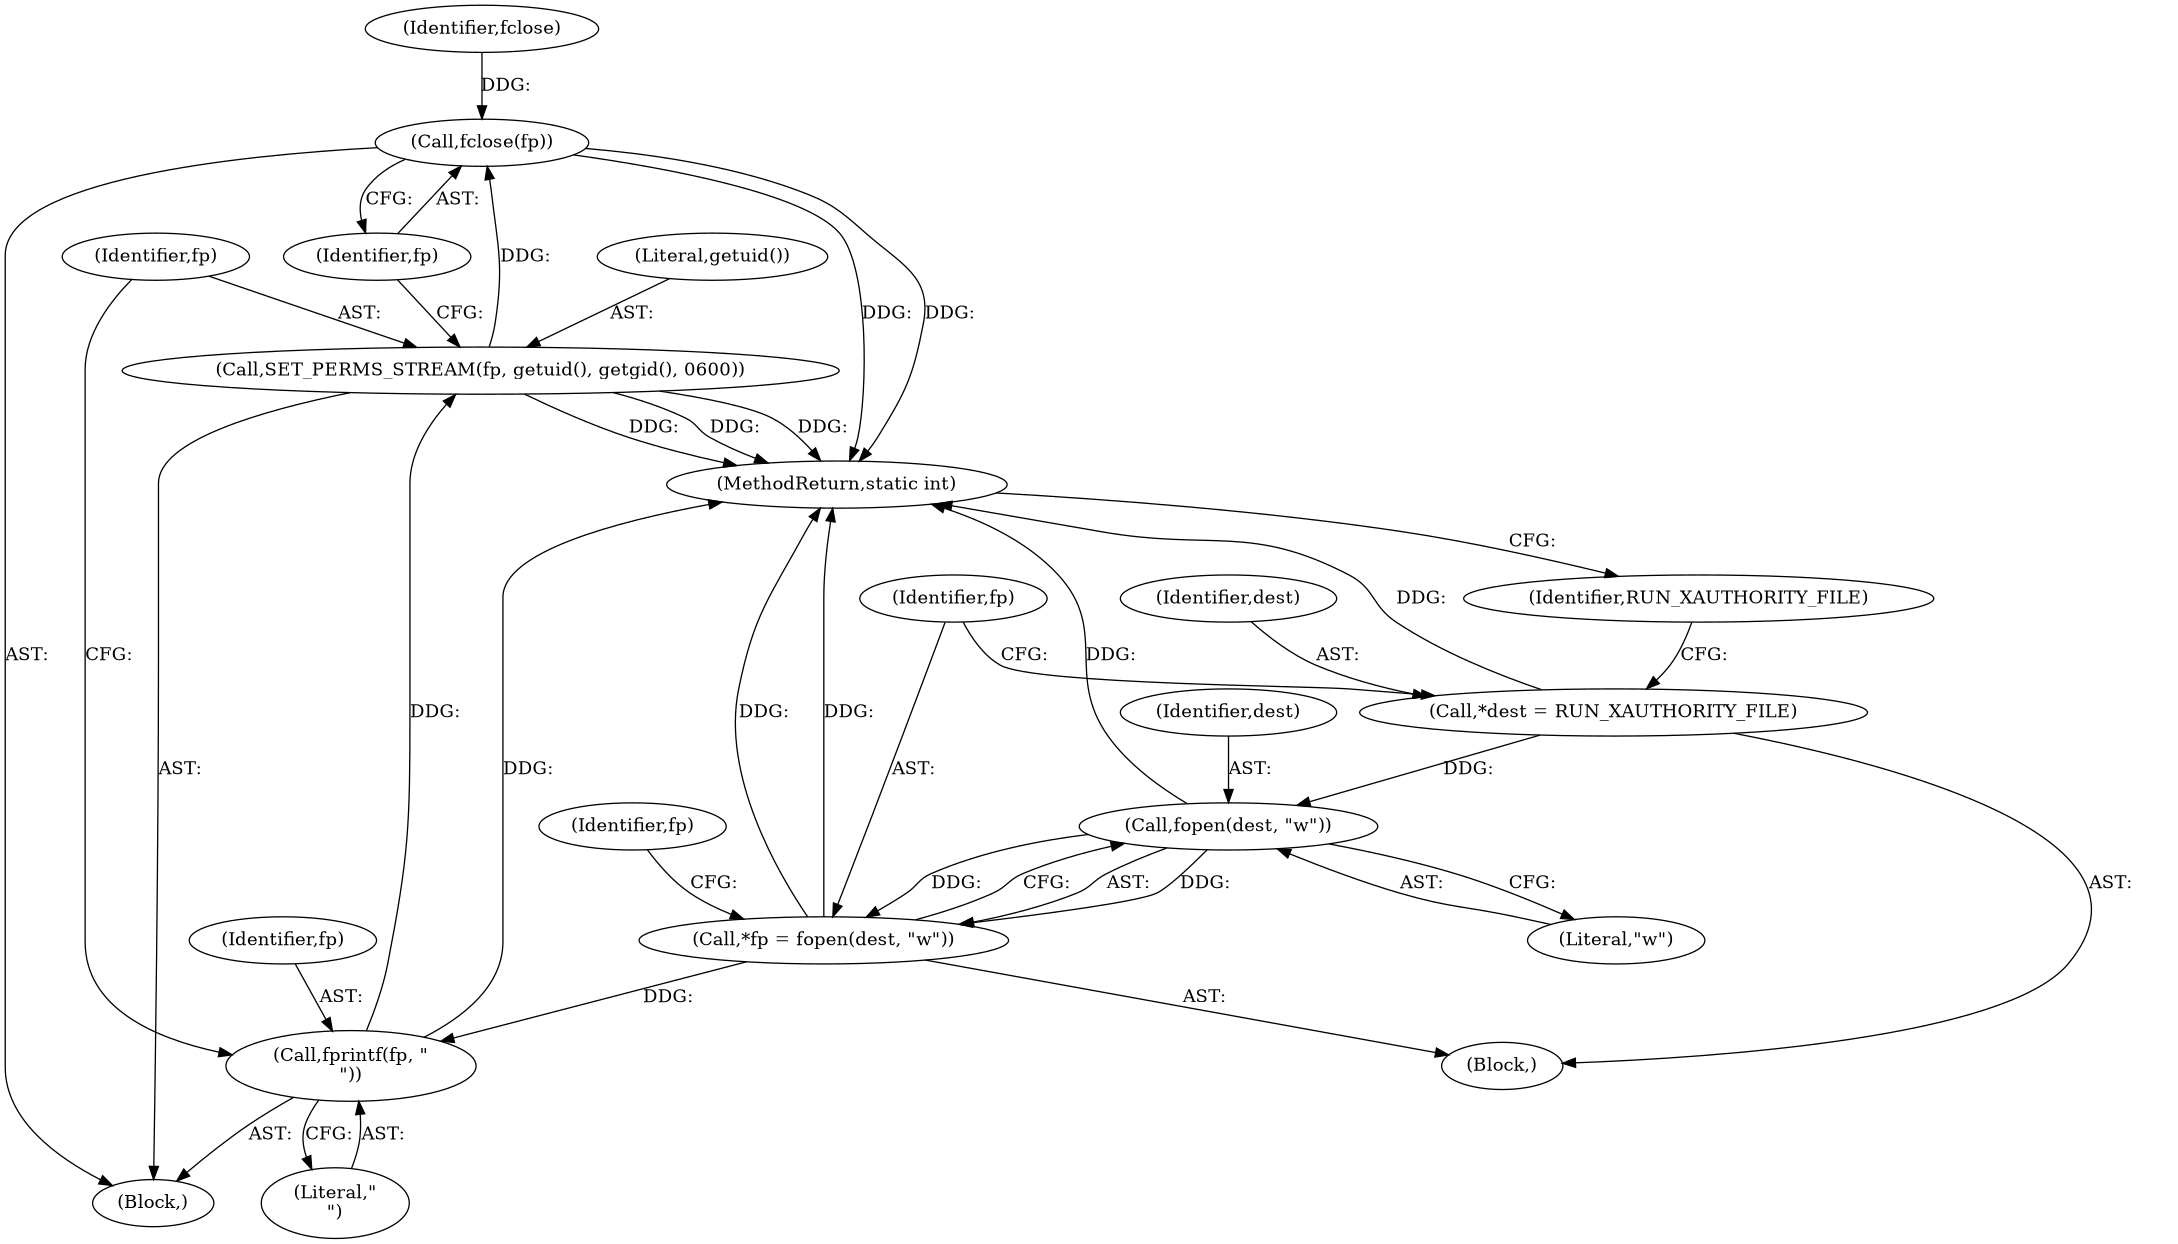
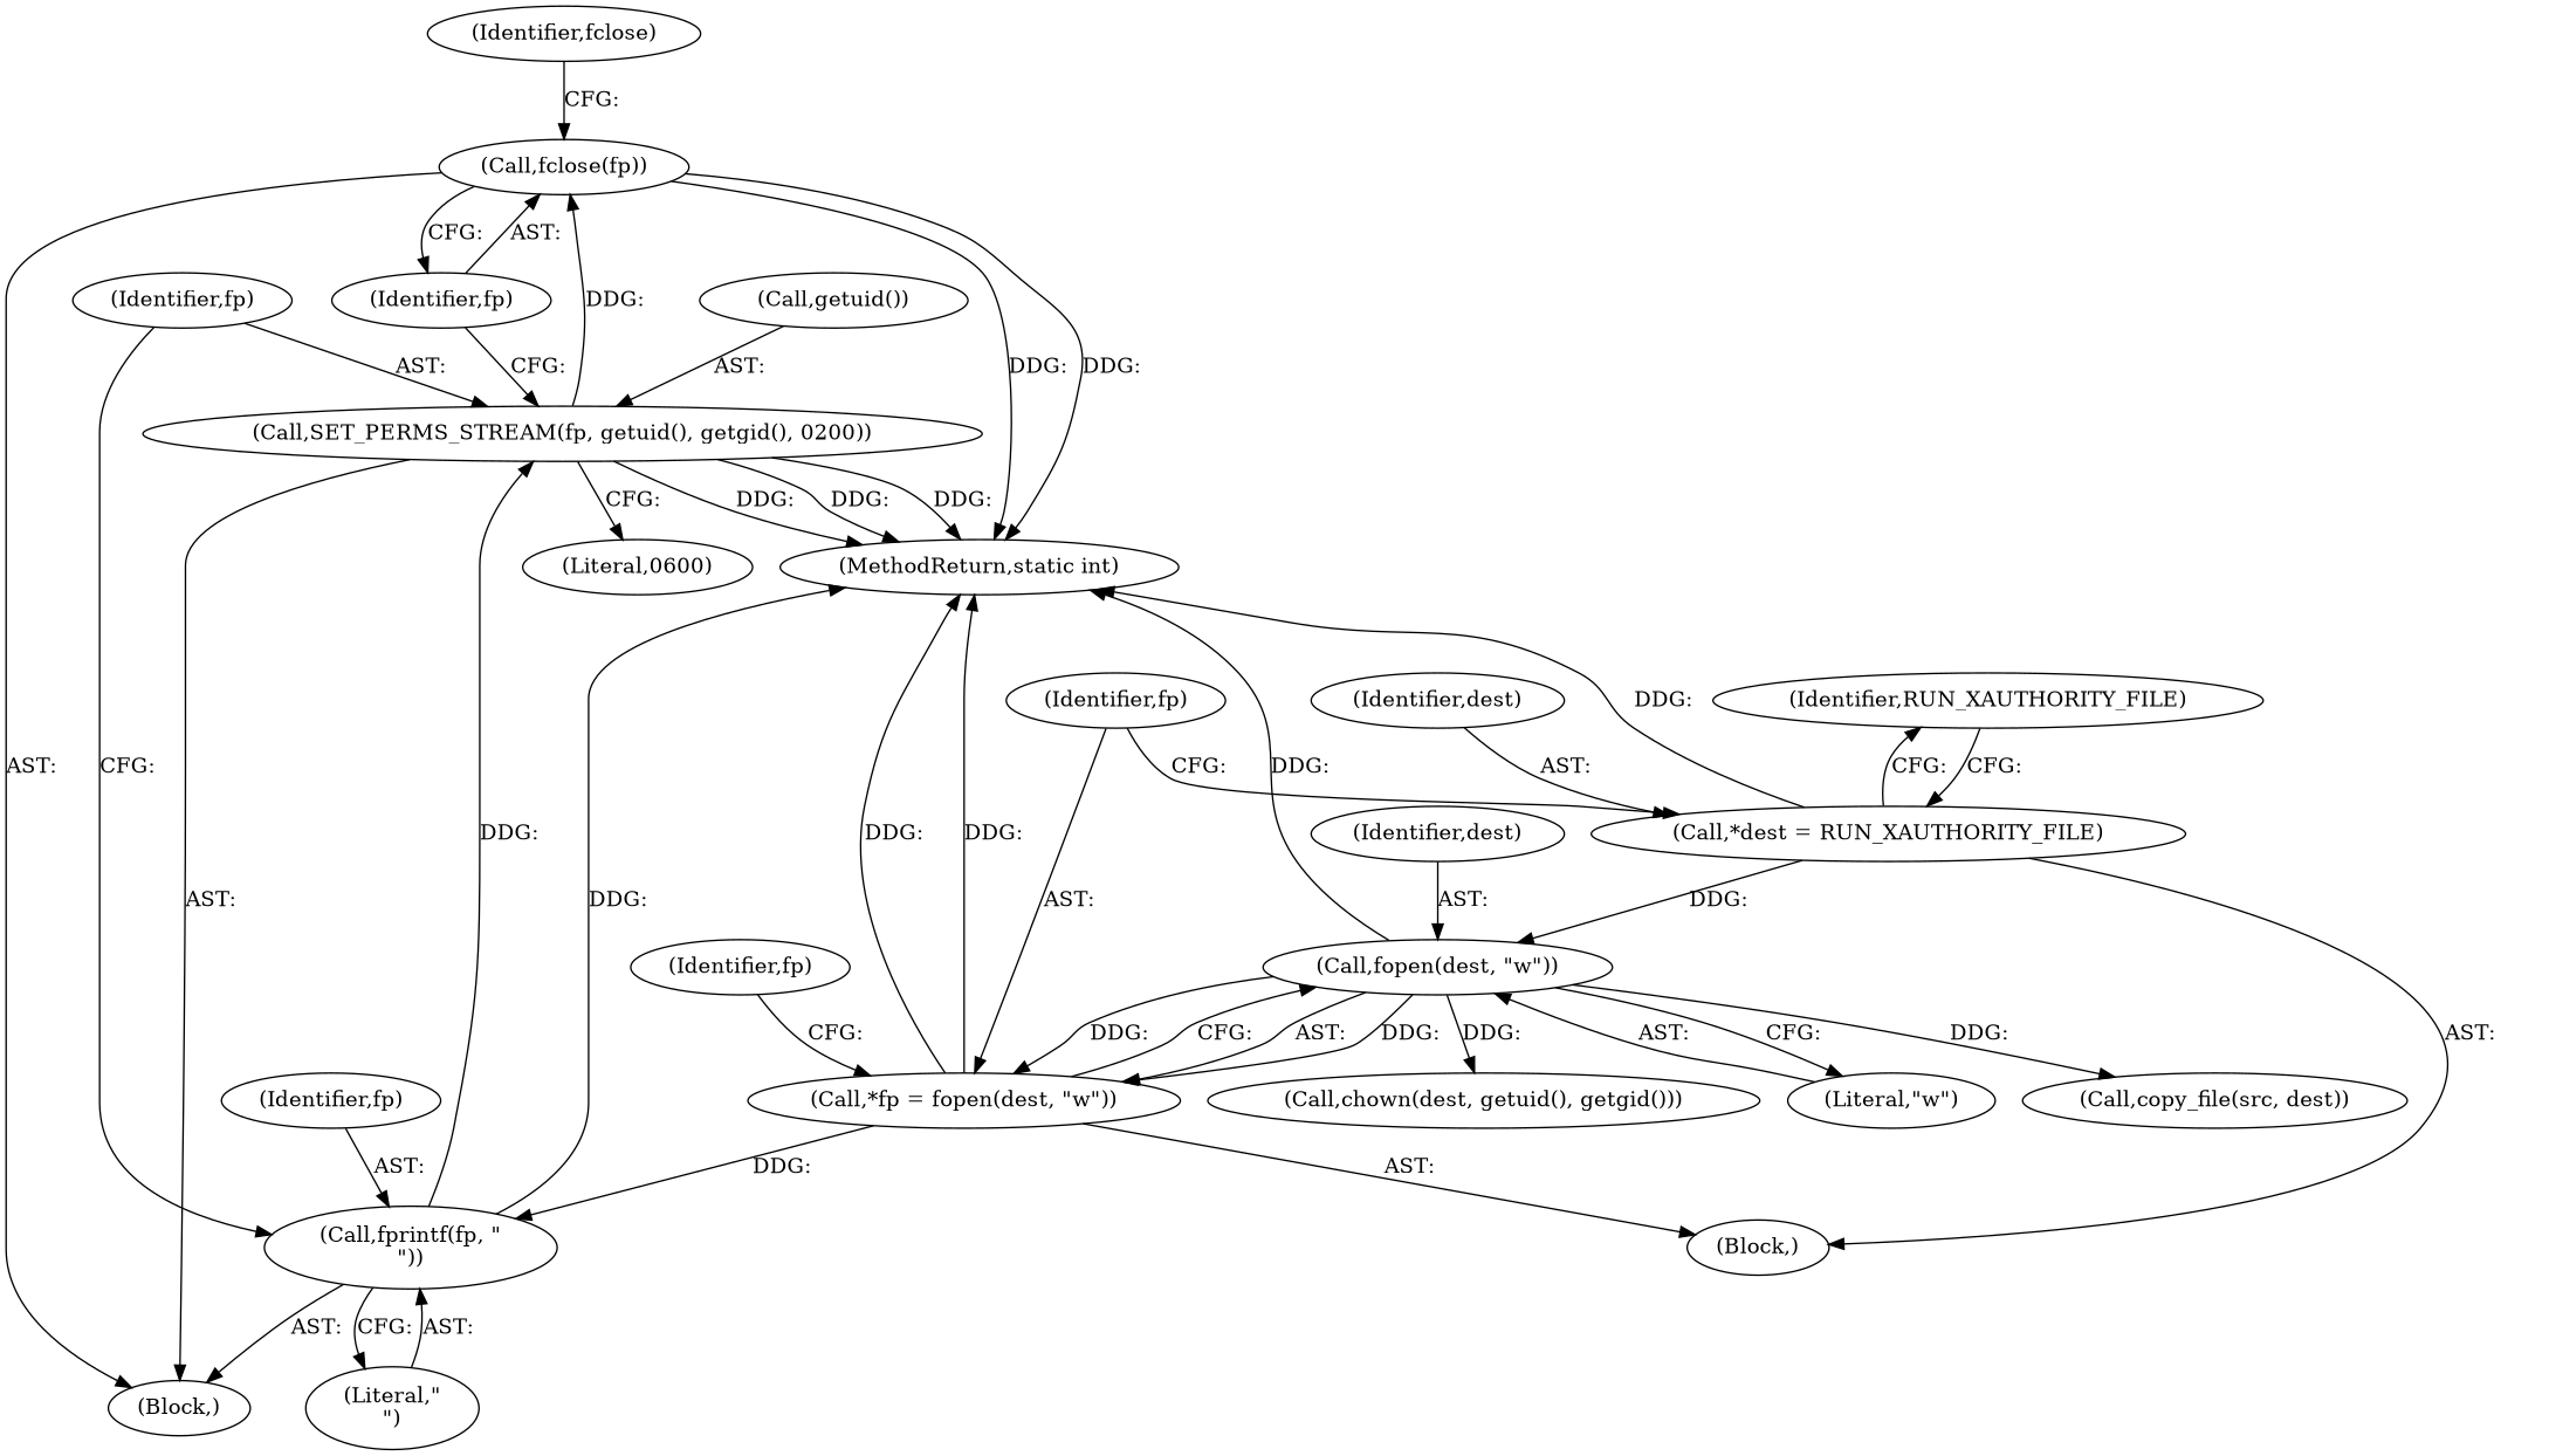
  digraph {
    n1 [label="(Call,fclose(fp))"]
    n2 [label="(Identifier,fp)"]
    n3 [label="(Block,)"]
    n4 [label="(MethodReturn,static int)"]
-   n5 [label="(Call,SET_PERMS_STREAM(fp, getuid(), getgid(), 0600))"]
+   n5 [label="(Call,SET_PERMS_STREAM(fp, getuid(), getgid(), 0200))"]
+   n6 [label="(Literal,0600)"]
    n7 [label="(Call,fprintf(fp, \"\n\"))"]
    n8 [label="(Literal,\"\n\")"]
    n9 [label="(Call,*fp = fopen(dest, \"w\"))"]
    n10 [label="(Call,fopen(dest, \"w\"))"]
    n11 [label="(Block,)"]
    n12 [label="(Literal,\"w\")"]
+   n13 [label="(Call,copy_file(src, dest))"]
+   n14 [label="(Call,chown(dest, getuid(), getgid()))"]
    n15 [label="(Call,*dest = RUN_XAUTHORITY_FILE)"]
    n16 [label="(Identifier,RUN_XAUTHORITY_FILE)"]
    n17 [label="(Identifier,fp)"]
-   n18 [label="(Literal,getuid())"]
+   n18 [label="(Call,getuid())"]
    n19 [label="(Identifier,fp)"]
    n20 [label="(Identifier,fclose)"]
    n21 [label="(Identifier,fp)"]
    n22 [label="(Identifier,fp)"]
    n23 [label="(Identifier,dest)"]
    n24 [label="(Identifier,dest)"]
    n1 -> n2 [label="CFG: "]
    n1 -> n3 [label="AST: "]
    n1 -> n4 [label="DDG: "]
    n1 -> n4 [label="DDG: "]
    n2 -> n1 [label="AST: "]
    n2 -> n5 [label="CFG: "]
    n5 -> n1 [label="DDG: "]
    n5 -> n3 [label="AST: "]
    n5 -> n4 [label="DDG: "]
    n5 -> n4 [label="DDG: "]
    n5 -> n4 [label="DDG: "]
+   n5 -> n6 [label="CFG: "]
    n7 -> n3 [label="AST: "]
    n7 -> n4 [label="DDG: "]
    n7 -> n5 [label="DDG: "]
    n7 -> n8 [label="CFG: "]
    n8 -> n7 [label="AST: "]
    n9 -> n4 [label="DDG: "]
    n9 -> n4 [label="DDG: "]
    n9 -> n7 [label="DDG: "]
    n9 -> n10 [label="CFG: "]
    n9 -> n11 [label="AST: "]
    n10 -> n4 [label="DDG: "]
    n10 -> n9 [label="AST: "]
    n10 -> n9 [label="DDG: "]
    n10 -> n9 [label="DDG: "]
    n10 -> n12 [label="CFG: "]
+   n10 -> n13 [label="DDG: "]
+   n10 -> n14 [label="DDG: "]
    n12 -> n10 [label="AST: "]
    n15 -> n4 [label="DDG: "]
    n15 -> n10 [label="DDG: "]
    n15 -> n11 [label="AST: "]
-   n4 -> n16 [label="CFG: "]
+   n15 -> n16 [label="CFG: "]
    n16 -> n15 [label="CFG: "]
    n17 -> n9 [label="AST: "]
    n17 -> n15 [label="CFG: "]
    n18 -> n5 [label="AST: "]
    n19 -> n5 [label="AST: "]
    n19 -> n7 [label="CFG: "]
-   n20 -> n1 [label="DDG: "]
+   n20 -> n1 [label="CFG: "]
    n21 -> n7 [label="AST: "]
    n22 -> n9 [label="CFG: "]
    n23 -> n10 [label="AST: "]
    n24 -> n15 [label="AST: "]
  }
